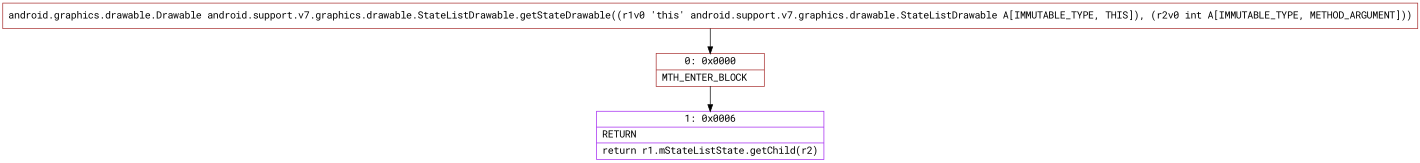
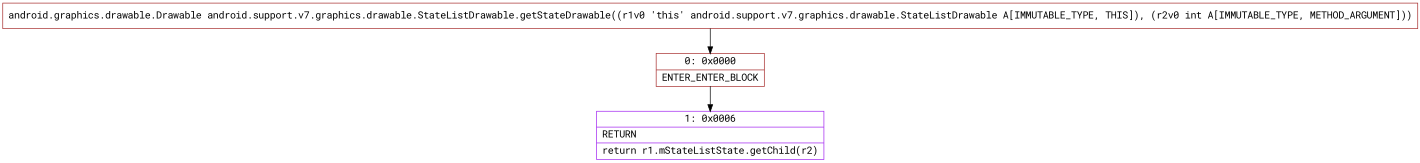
  digraph {
    fontname="Roboto Mono"
    node [shape=record color=brown fontname="Roboto Mono"]
    edge [fontname="Roboto Mono"]
-   n1 [label="{0\:\ 0x0000|MTH_ENTER_BLOCK\l}"]
+   n1 [label="{0\:\ 0x0000|ENTER_ENTER_BLOCK\l}"]
    n2 [label="{1\:\ 0x0006|RETURN\l|return r1.mStateListState.getChild(r2)\l}" color=purple]
    n3 [label="{android.graphics.drawable.Drawable android.support.v7.graphics.drawable.StateListDrawable.getStateDrawable((r1v0 'this' android.support.v7.graphics.drawable.StateListDrawable A[IMMUTABLE_TYPE, THIS]), (r2v0 int A[IMMUTABLE_TYPE, METHOD_ARGUMENT])) }"]
    n1 -> n2
    n3 -> n1
  }
